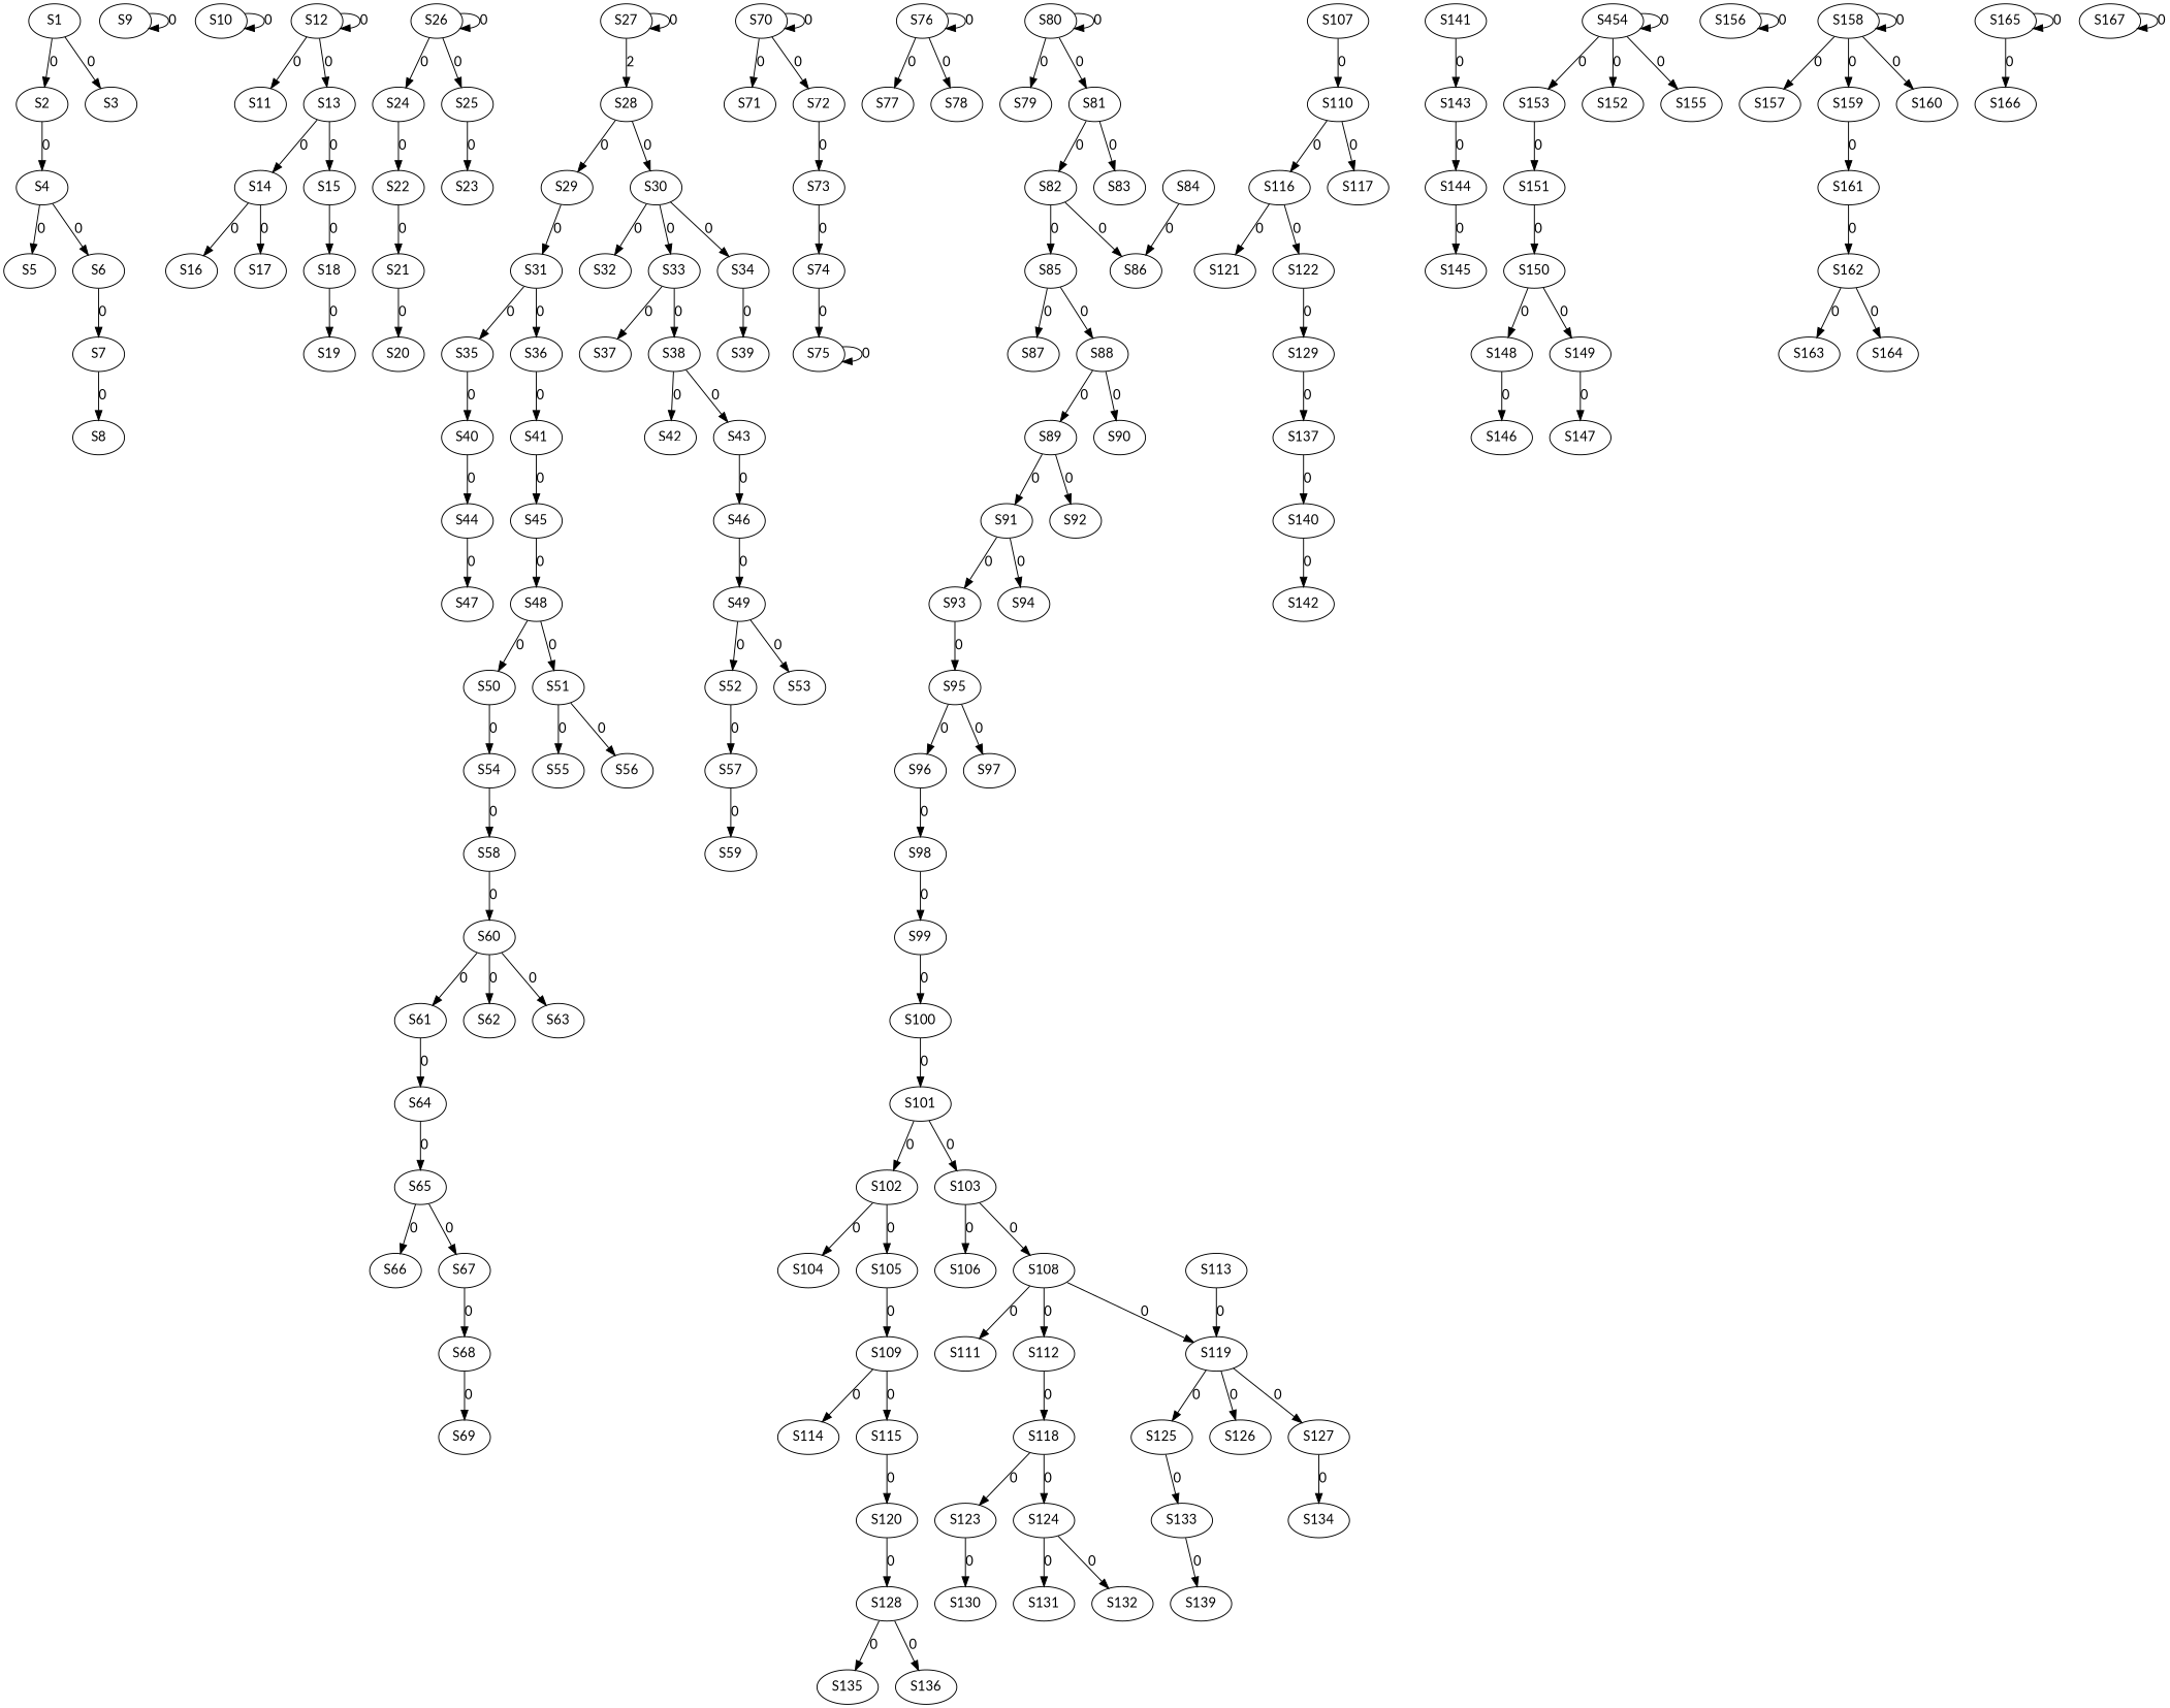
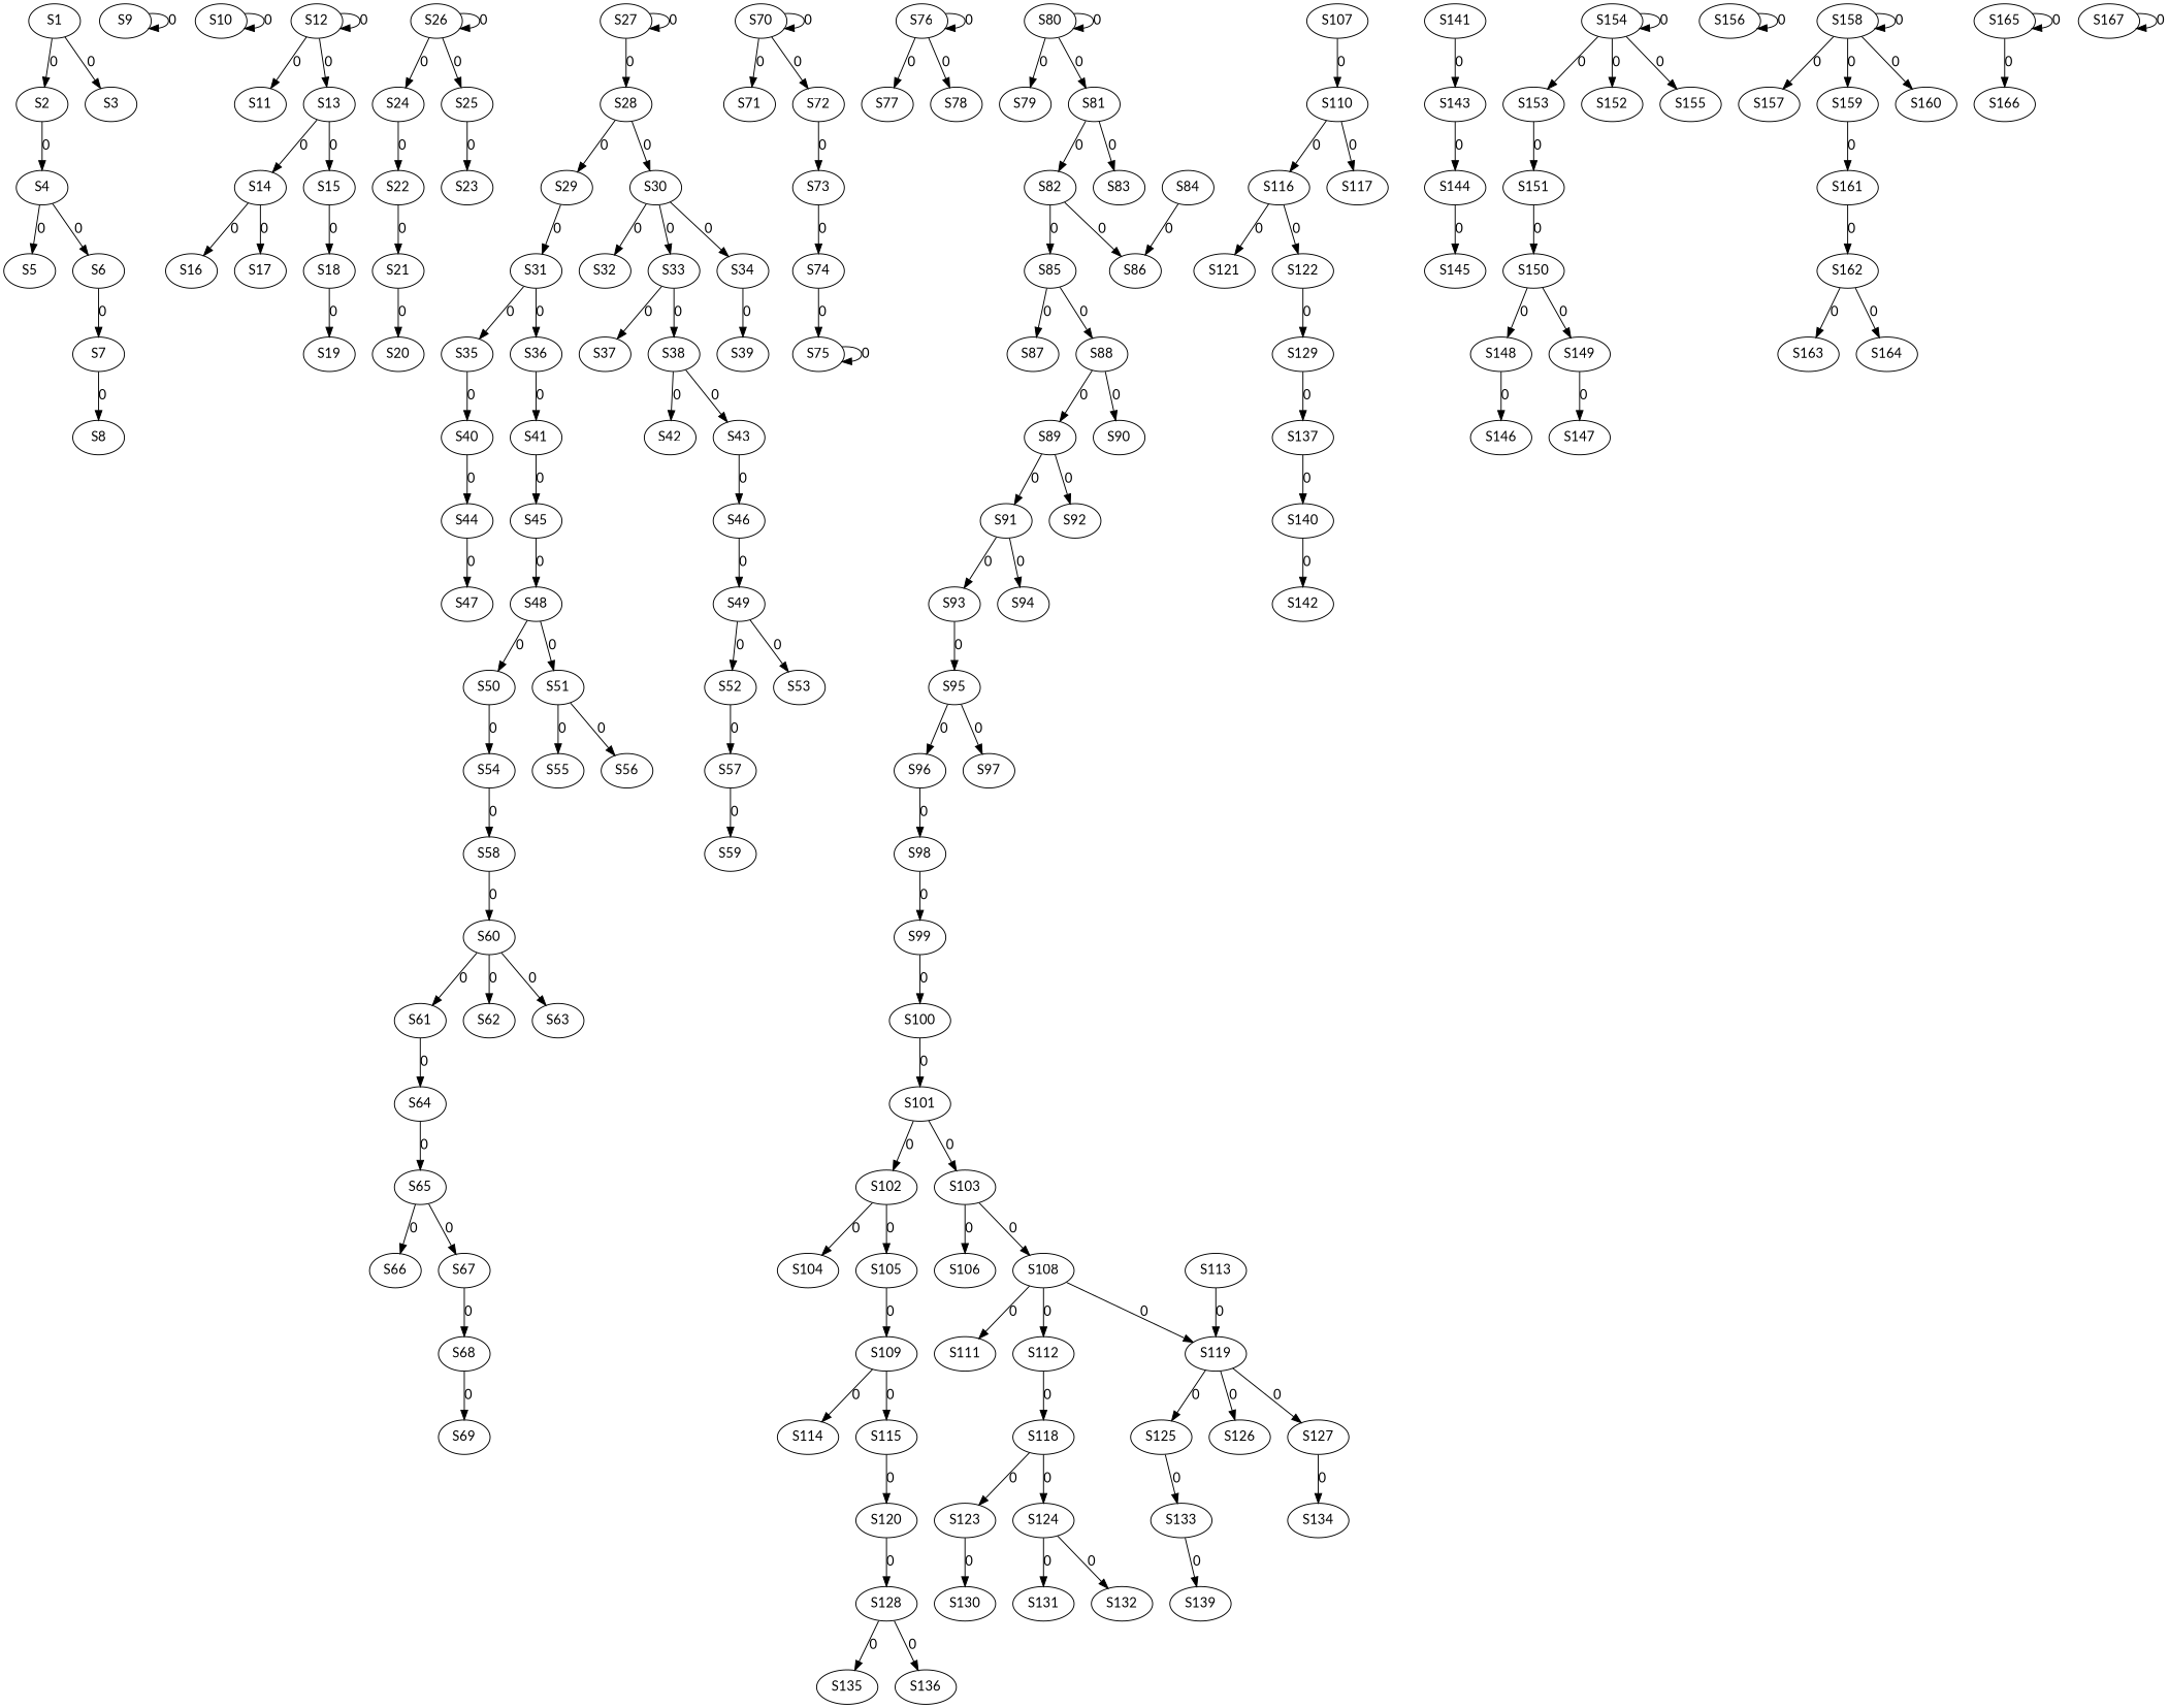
  strict digraph {
    fontname=Lato
    node [fontname=Lato]
    edge [fontname=Lato]
    S1
    S2
    S3
    S4
    S5
    S6
    S7
    S8
    S9
    S10
    S12
    S11
    S13
    S14
    S15
    S16
    S17
    S18
    S19
    S21
    S20
    S22
    S24
    S25
    S23
    S26
    S27
    S28
    S29
    S30
    S31
    S32
    S33
    S34
    S35
    S36
    S37
    S38
    S39
    S40
    S41
    S42
    S43
    S44
    S45
    S46
    S47
    S48
    S49
    S50
    S51
    S52
    S53
    S54
    S55
    S56
    S57
    S58
    S59
    S60
    S61
    S62
    S63
    S64
    S65
    S66
    S67
    S68
    S69
    S70
    S71
    S72
    S73
    S74
    S75
    S76
    S77
    S78
    S80
    S79
    S81
    S82
    S83
    S85
    S86
    S84
    S87
    S88
    S89
    S90
    S91
    S92
    S93
    S94
    S95
    S96
    S97
    S98
    S99
    S100
    S101
    S102
    S103
    S104
    S105
    S106
    S108
    S109
    S107
    S110
    S111
    S112
    S119
    S114
    S115
    S116
    S117
    S118
    S113
    S120
    S121
    S122
    S123
    S124
    S125
    S126
    S127
    S128
    S129
    S130
    S131
    S132
    S133
    S134
    S135
    S136
    S137
    S139
    S140
    S142
    S141
    S143
    S144
    S145
    S148
    S146
    S149
    S147
    S150
    S151
    S153
-   S154 [label=S454]
+   S154
    S152
    S155
    S156
    S158
    S157
    S159
    S160
    S161
    S162
    S163
    S164
    S165
    S166
    S167
    S1 -> S2 [label=0]
    S1 -> S3 [label=0]
    S2 -> S4 [label=0]
    S4 -> S5 [label=0]
    S4 -> S6 [label=0]
    S6 -> S7 [label=0]
    S7 -> S8 [label=0]
    S9 -> S9 [label=0]
    S10 -> S10 [label=0]
    S12 -> S12 [label=0]
    S12 -> S11 [label=0]
    S12 -> S13 [label=0]
    S13 -> S14 [label=0]
    S13 -> S15 [label=0]
    S14 -> S16 [label=0]
    S14 -> S17 [label=0]
    S15 -> S18 [label=0]
    S18 -> S19 [label=0]
    S21 -> S20 [label=0]
    S22 -> S21 [label=0]
    S24 -> S22 [label=0]
    S25 -> S23 [label=0]
    S26 -> S24 [label=0]
    S26 -> S25 [label=0]
    S26 -> S26 [label=0]
    S27 -> S27 [label=0]
-   S27 -> S28 [label=2]
+   S27 -> S28 [label=0]
    S28 -> S29 [label=0]
    S28 -> S30 [label=0]
    S29 -> S31 [label=0]
    S30 -> S32 [label=0]
    S30 -> S33 [label=0]
    S30 -> S34 [label=0]
    S31 -> S35 [label=0]
    S31 -> S36 [label=0]
    S33 -> S37 [label=0]
    S33 -> S38 [label=0]
    S34 -> S39 [label=0]
    S35 -> S40 [label=0]
    S36 -> S41 [label=0]
    S38 -> S42 [label=0]
    S38 -> S43 [label=0]
    S40 -> S44 [label=0]
    S41 -> S45 [label=0]
    S43 -> S46 [label=0]
    S44 -> S47 [label=0]
    S45 -> S48 [label=0]
    S46 -> S49 [label=0]
    S48 -> S50 [label=0]
    S48 -> S51 [label=0]
    S49 -> S52 [label=0]
    S49 -> S53 [label=0]
    S50 -> S54 [label=0]
    S51 -> S55 [label=0]
    S51 -> S56 [label=0]
    S52 -> S57 [label=0]
    S54 -> S58 [label=0]
    S57 -> S59 [label=0]
    S58 -> S60 [label=0]
    S60 -> S61 [label=0]
    S60 -> S62 [label=0]
    S60 -> S63 [label=0]
    S61 -> S64 [label=0]
    S64 -> S65 [label=0]
    S65 -> S66 [label=0]
    S65 -> S67 [label=0]
    S67 -> S68 [label=0]
    S68 -> S69 [label=0]
    S70 -> S70 [label=0]
    S70 -> S71 [label=0]
    S70 -> S72 [label=0]
    S72 -> S73 [label=0]
    S73 -> S74 [label=0]
    S74 -> S75 [label=0]
    S75 -> S75 [label=0]
    S76 -> S76 [label=0]
    S76 -> S77 [label=0]
    S76 -> S78 [label=0]
    S80 -> S80 [label=0]
    S80 -> S79 [label=0]
    S80 -> S81 [label=0]
    S81 -> S82 [label=0]
    S81 -> S83 [label=0]
    S82 -> S85 [label=0]
    S82 -> S86 [label=0]
    S85 -> S87 [label=0]
    S85 -> S88 [label=0]
    S84 -> S86 [label=0]
    S88 -> S89 [label=0]
    S88 -> S90 [label=0]
    S89 -> S91 [label=0]
    S89 -> S92 [label=0]
    S91 -> S93 [label=0]
    S91 -> S94 [label=0]
    S93 -> S95 [label=0]
    S95 -> S96 [label=0]
    S95 -> S97 [label=0]
    S96 -> S98 [label=0]
    S98 -> S99 [label=0]
    S99 -> S100 [label=0]
    S100 -> S101 [label=0]
    S101 -> S102 [label=0]
    S101 -> S103 [label=0]
    S102 -> S104 [label=0]
    S102 -> S105 [label=0]
    S103 -> S106 [label=0]
    S103 -> S108 [label=0]
    S105 -> S109 [label=0]
    S108 -> S111 [label=0]
    S108 -> S112 [label=0]
    S108 -> S119 [label=0]
    S109 -> S114 [label=0]
    S109 -> S115 [label=0]
    S107 -> S110 [label=0]
    S110 -> S116 [label=0]
    S110 -> S117 [label=0]
    S112 -> S118 [label=0]
    S119 -> S125 [label=0]
    S119 -> S126 [label=0]
    S119 -> S127 [label=0]
    S115 -> S120 [label=0]
    S116 -> S121 [label=0]
    S116 -> S122 [label=0]
    S118 -> S123 [label=0]
    S118 -> S124 [label=0]
    S113 -> S119 [label=0]
    S120 -> S128 [label=0]
    S122 -> S129 [label=0]
    S123 -> S130 [label=0]
    S124 -> S131 [label=0]
    S124 -> S132 [label=0]
    S125 -> S133 [label=0]
    S127 -> S134 [label=0]
    S128 -> S135 [label=0]
    S128 -> S136 [label=0]
    S129 -> S137 [label=0]
    S133 -> S139 [label=0]
    S137 -> S140 [label=0]
    S140 -> S142 [label=0]
    S141 -> S143 [label=0]
    S143 -> S144 [label=0]
    S144 -> S145 [label=0]
    S148 -> S146 [label=0]
    S149 -> S147 [label=0]
    S150 -> S148 [label=0]
    S150 -> S149 [label=0]
    S151 -> S150 [label=0]
    S153 -> S151 [label=0]
    S154 -> S153 [label=0]
    S154 -> S154 [label=0]
    S154 -> S152 [label=0]
    S154 -> S155 [label=0]
    S156 -> S156 [label=0]
    S158 -> S158 [label=0]
    S158 -> S157 [label=0]
    S158 -> S159 [label=0]
    S158 -> S160 [label=0]
    S159 -> S161 [label=0]
    S161 -> S162 [label=0]
    S162 -> S163 [label=0]
    S162 -> S164 [label=0]
    S165 -> S165 [label=0]
    S165 -> S166 [label=0]
    S167 -> S167 [label=0]
  }
